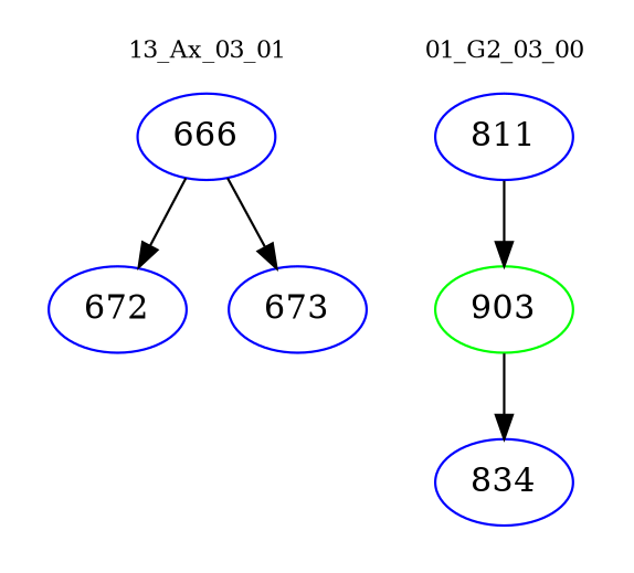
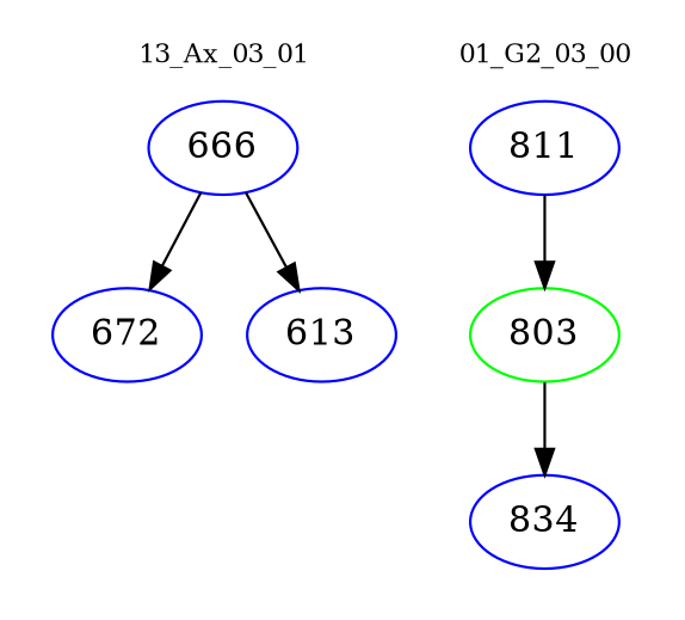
  digraph {
    node [color=blue]
    edge [color=black]
    n1 [label=672]
    n2 [label=666]
-   n3 [label=673]
+   n3 [label=613]
    n4 [label=811]
-   n5 [color=green label=903]
+   n5 [color=green label=803]
    n6 [label=834]
    subgraph cluster_1 {
      color=white
      fontsize=10
      label="13_Ax_03_01"
      n1
      n2
      n3
    }
    subgraph cluster_2 {
      color=white
      fontsize=10
      label="01_G2_03_00"
      n4
      n5
      n6
    }
    n2 -> n1
    n2 -> n3
    n4 -> n5
    n5 -> n6
  }
